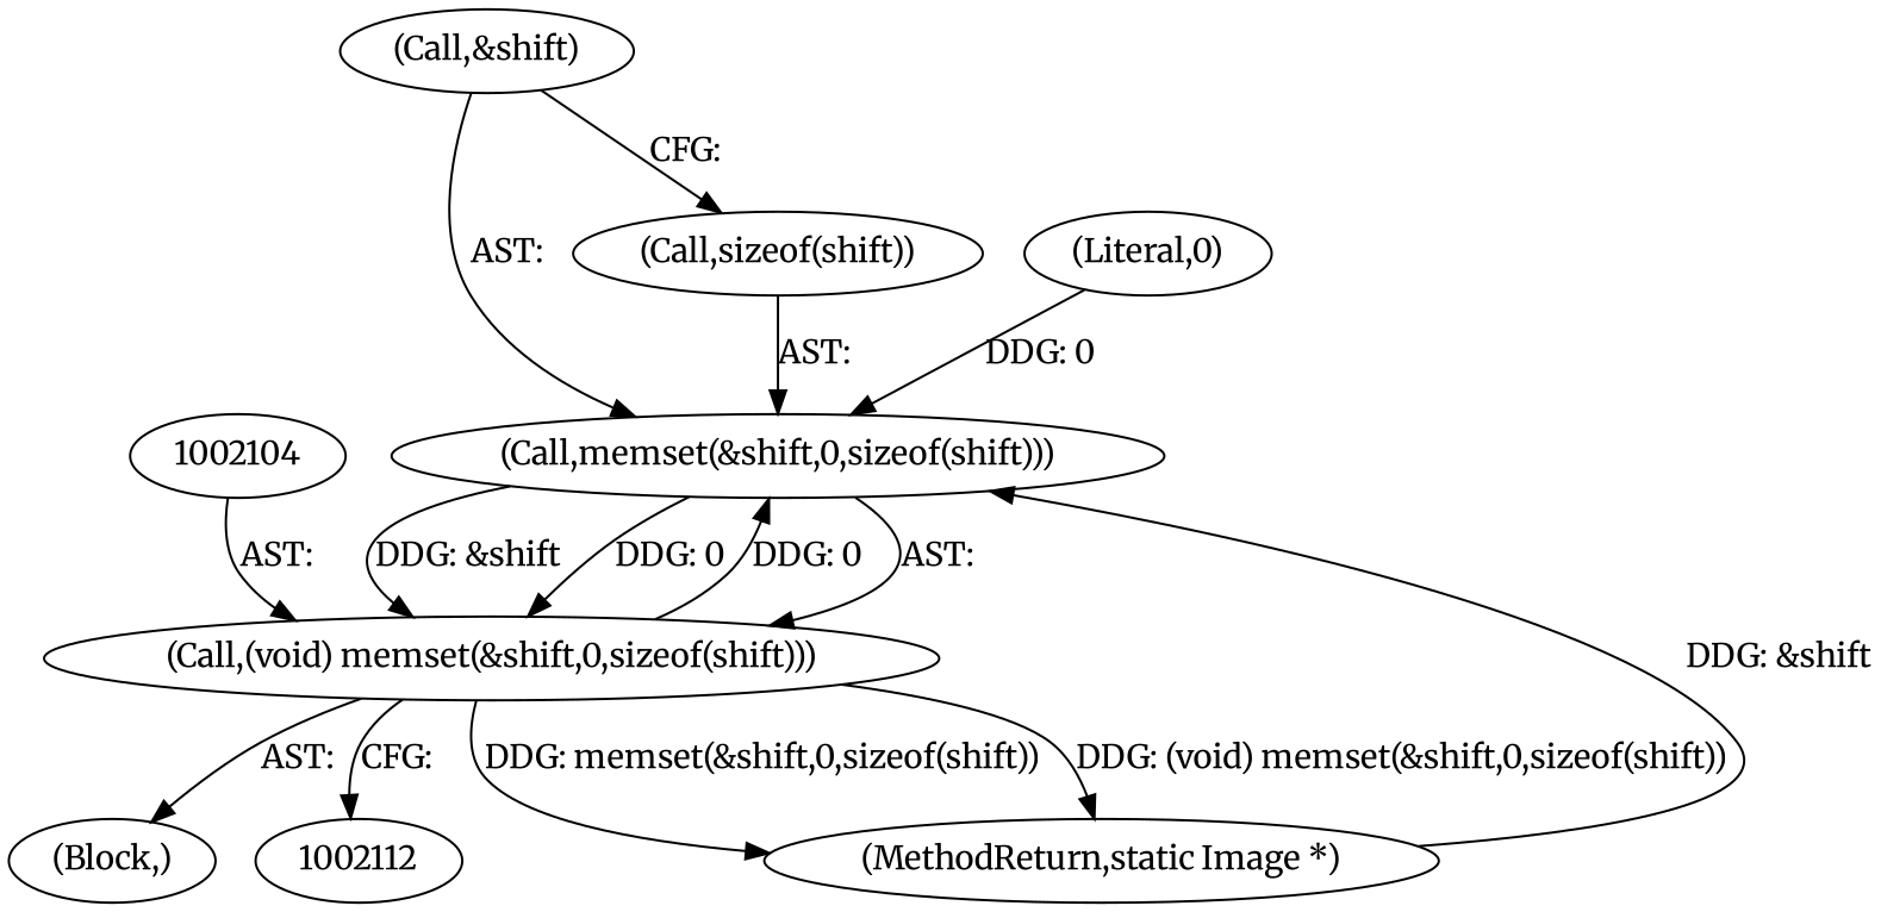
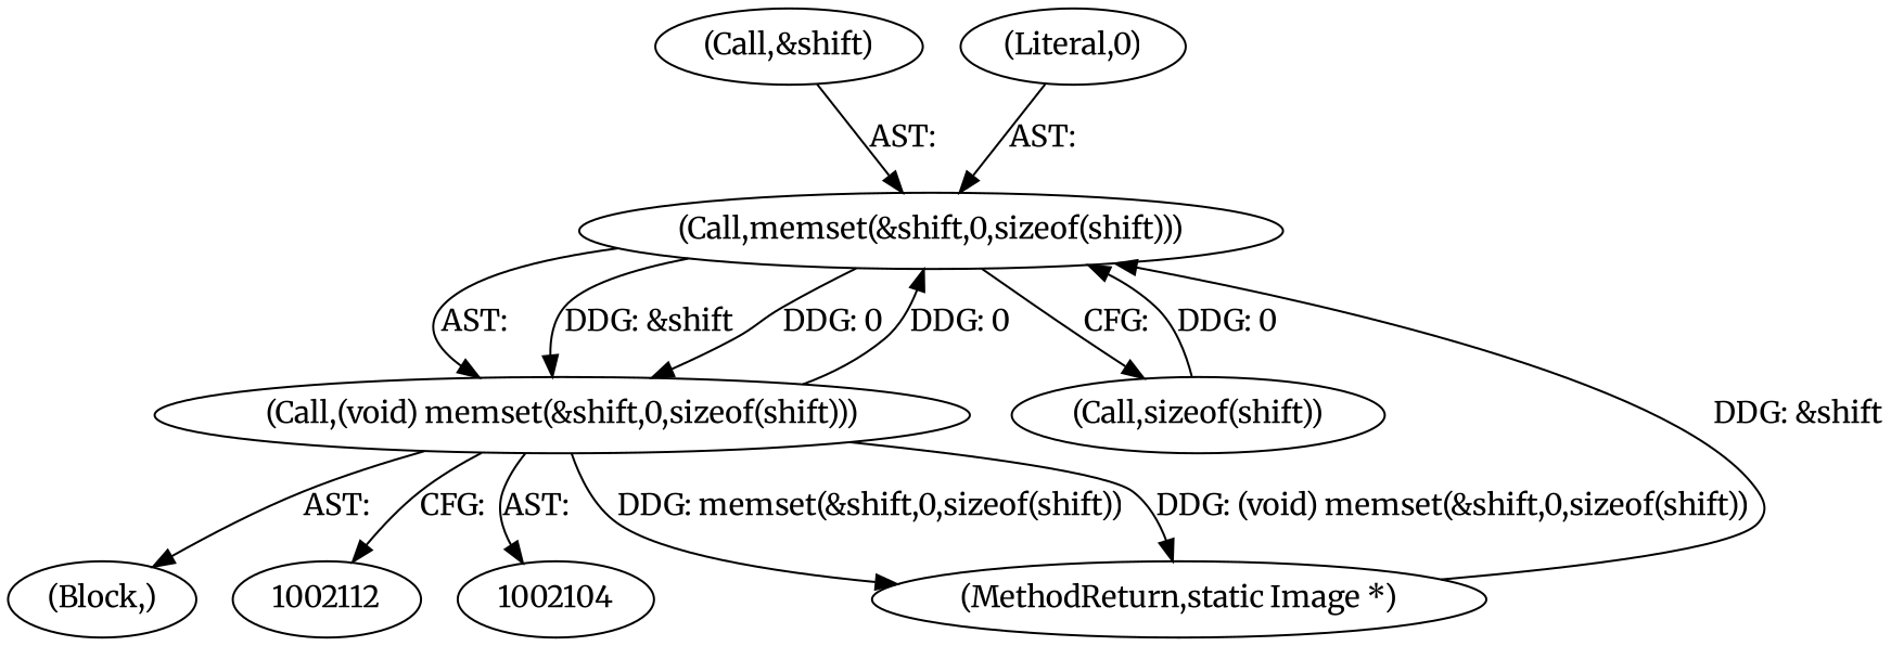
  digraph {
    fontname=Merriweather
    node [fontname=Merriweather]
    edge [fontname=Merriweather]
    n1 [label="(Call,memset(&shift,0,sizeof(shift)))"]
    n2 [label="(Call,(void) memset(&shift,0,sizeof(shift)))"]
    n3 [label="(Call,sizeof(shift))"]
    n4 [label="(MethodReturn,static Image *)"]
    n5 [label="(Block,)"]
    1002112
    n7 [label="(Call,&shift)"]
    n8 [label="(Literal,0)"]
    1002104
    n1 -> n2 [label="AST: "]
    n1 -> n2 [label="DDG: &shift"]
    n1 -> n2 [label="DDG: 0"]
-   n7 -> n3 [label="CFG: "]
+   n1 -> n3 [label="CFG: "]
    n2 -> n1 [label="DDG: 0"]
    n2 -> n4 [label="DDG: (void) memset(&shift,0,sizeof(shift))"]
    n2 -> n4 [label="DDG: memset(&shift,0,sizeof(shift))"]
    n2 -> n5 [label="AST: "]
    n2 -> 1002112 [label="CFG: "]
-   n3 -> n1 [label="AST: "]
+   n3 -> n1 [label="DDG: 0"]
    n4 -> n1 [label="DDG: &shift"]
    n7 -> n1 [label="AST: "]
-   n8 -> n1 [label="DDG: 0"]
-   1002104 -> n2 [label="AST: "]
+   n8 -> n1 [label="AST: "]
+   n2 -> 1002104 [label="AST: "]
  }
